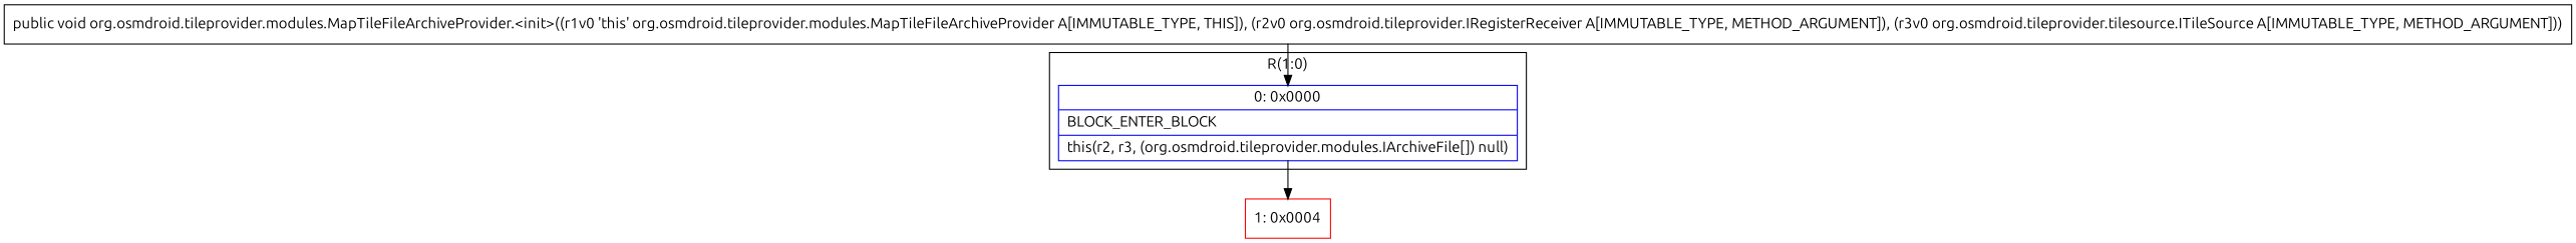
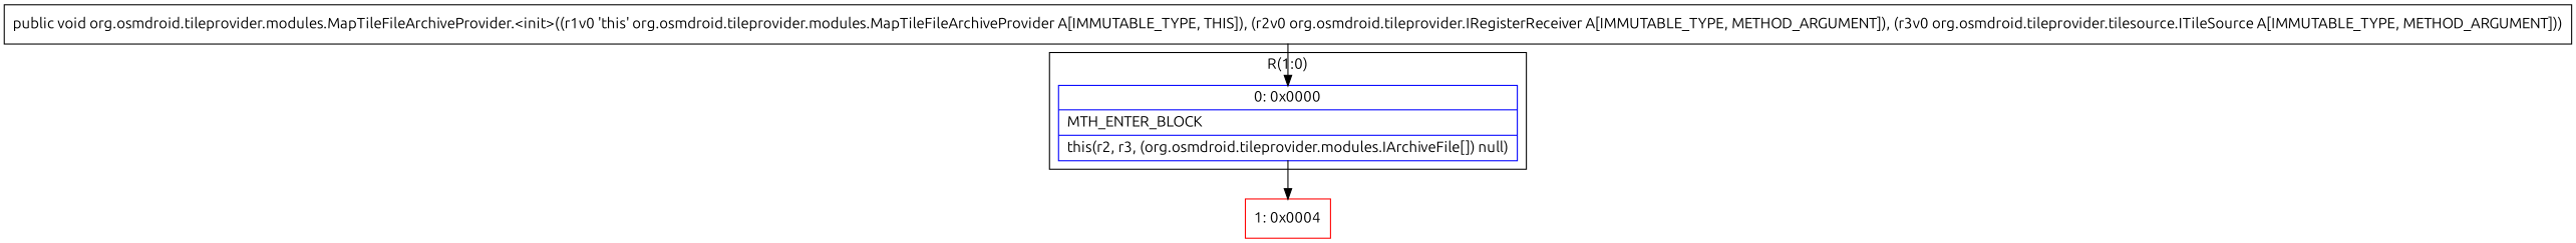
  digraph {
    fontname=Ubuntu
    node [shape=record fontname=Ubuntu]
    edge [fontname=Ubuntu]
-   n1 [color=blue label="{0\:\ 0x0000|BLOCK_ENTER_BLOCK\l|this(r2, r3, (org.osmdroid.tileprovider.modules.IArchiveFile[]) null)\l}"]
+   n1 [color=blue label="{0\:\ 0x0000|MTH_ENTER_BLOCK\l|this(r2, r3, (org.osmdroid.tileprovider.modules.IArchiveFile[]) null)\l}"]
    n2 [color=red label="{1\:\ 0x0004}"]
    n3 [label="{public void org.osmdroid.tileprovider.modules.MapTileFileArchiveProvider.\<init\>((r1v0 'this' org.osmdroid.tileprovider.modules.MapTileFileArchiveProvider A[IMMUTABLE_TYPE, THIS]), (r2v0 org.osmdroid.tileprovider.IRegisterReceiver A[IMMUTABLE_TYPE, METHOD_ARGUMENT]), (r3v0 org.osmdroid.tileprovider.tilesource.ITileSource A[IMMUTABLE_TYPE, METHOD_ARGUMENT])) }"]
    subgraph cluster_1 {
      label="R(1:0)"
      n1
    }
    n1 -> n2
    n3 -> n1
  }
